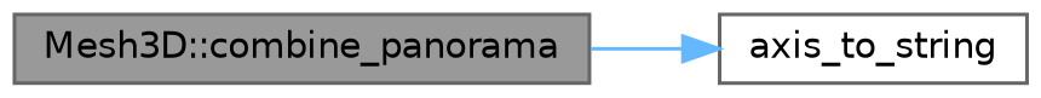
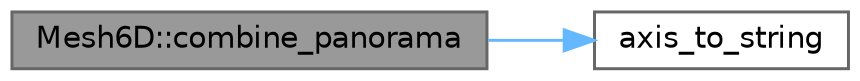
  digraph {
    rankdir=LR
    node [fontname=Helvetica fontsize=10 shape=box style=filled]
-   n1 [color=gray40 fillcolor=grey60 fontcolor=black height=0.2 label="Mesh3D::combine_panorama" width=0.4]
+   n1 [color=gray40 fillcolor=grey60 fontcolor=black height=0.2 label="Mesh6D::combine_panorama" width=0.4]
    n2 [color=grey40 fillcolor=white height=0.2 label=axis_to_string width=0.4]
    n1 -> n2 [color=steelblue1 fontname=Helvetica fontsize=10 labelfontname=Helvetica labelfontsize=10 style=solid]
  }
